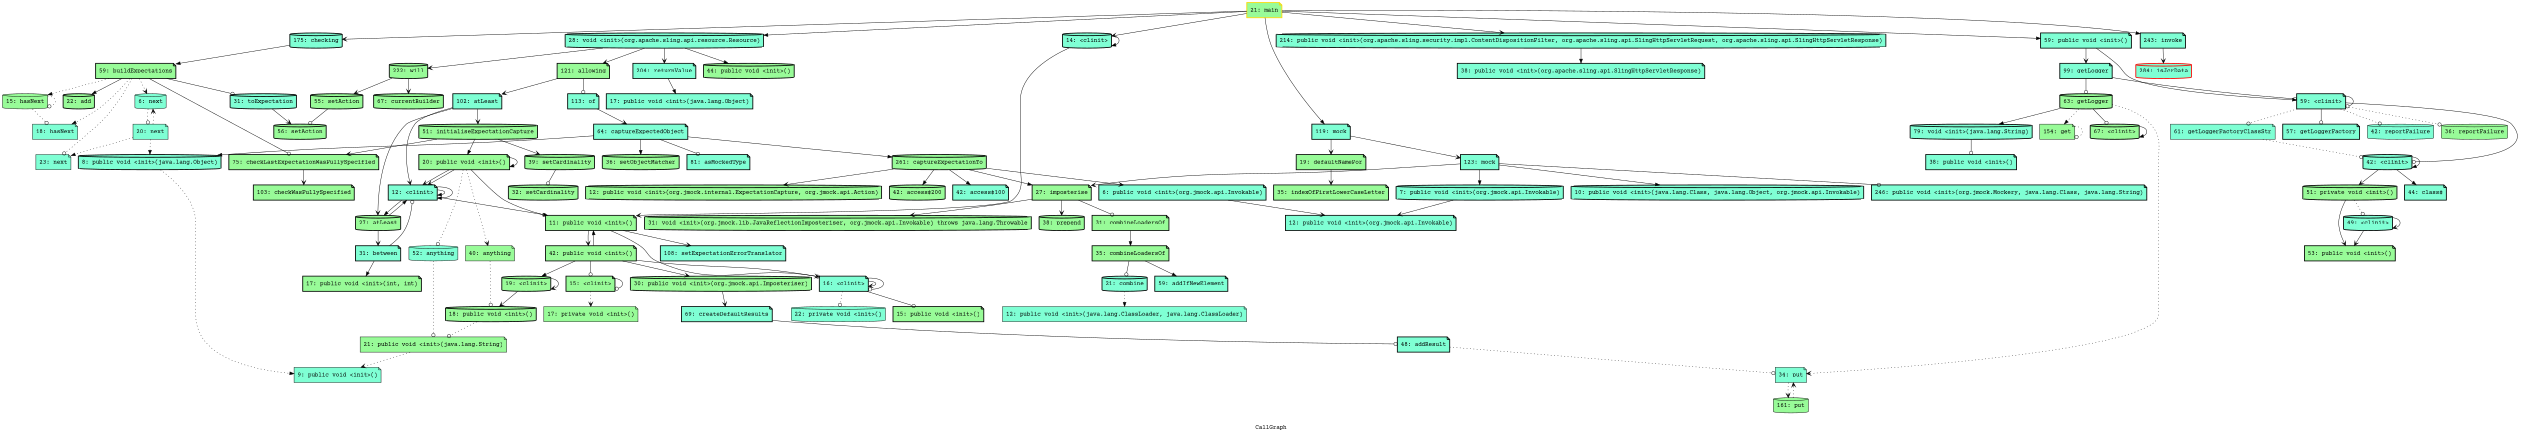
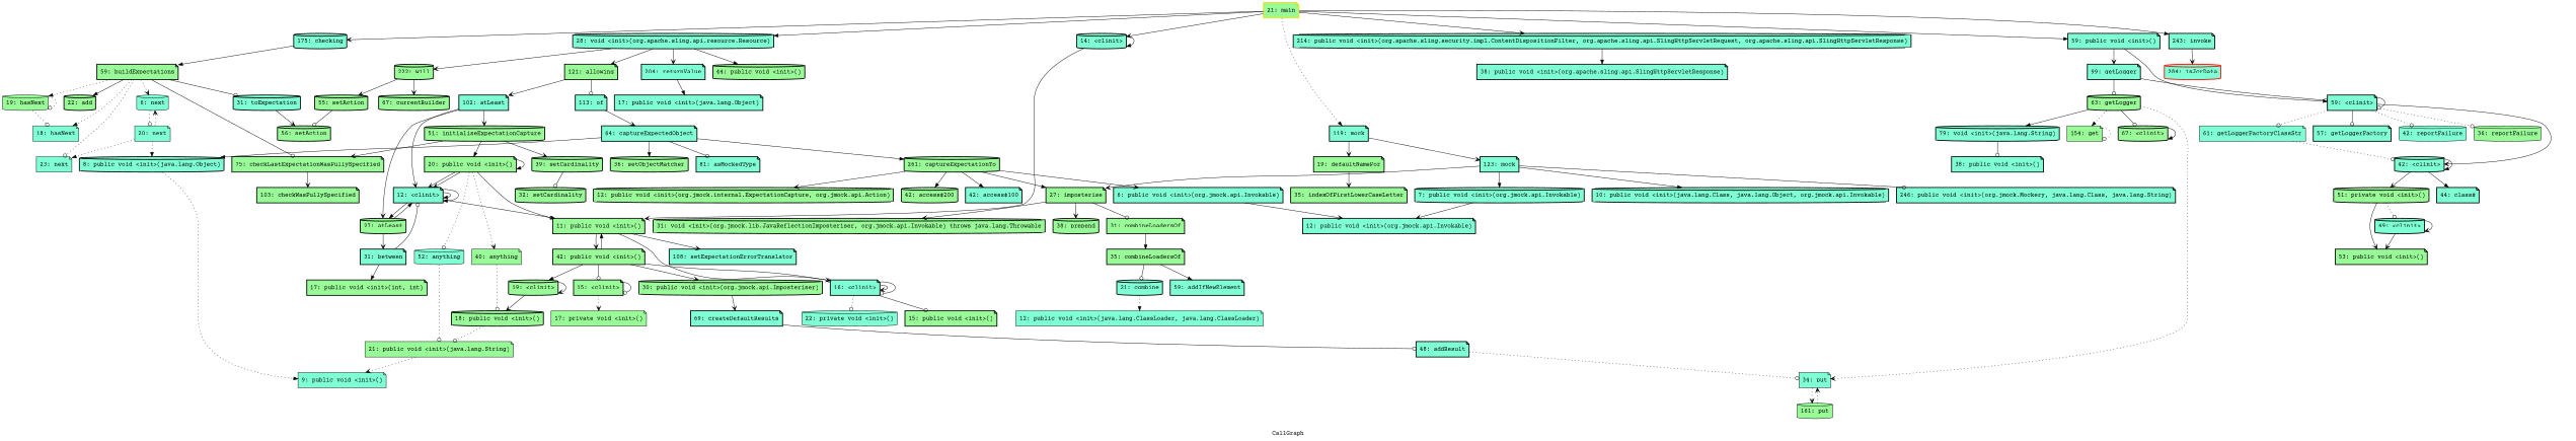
  digraph {
    fontname="Courier Prime"
    label=CallGraph
    node [fillcolor=aquamarine fontname="Courier Prime" shape=note style="bold,filled"]
    edge [arrowhead=vee fontname="Courier Prime"]
    "21: main" [color=gold fillcolor=palegreen]
    "14: <clinit>" [shape=cylinder]
    "175: checking" [shape=cylinder]
    "28: void <init>(org.apache.sling.api.resource.Resource)" [shape=cylinder]
    "119: mock"
    "214: public void <init>(org.apache.sling.security.impl.ContentDispositionFilter, org.apache.sling.api.SlingHttpServletRequest, org.apache.sling.api.SlingHttpServletResponse)" [shape=cylinder]
    "59: public void <init>()"
    "243: invoke"
    "11: public void <init>()" [fillcolor=palegreen]
    "59: buildExpectations" [fillcolor=palegreen]
    n11 [label="204: returnValue"]
    "222: will" [fillcolor=palegreen shape=cylinder]
    "121: allowing" [fillcolor=palegreen]
    "44: public void <init>()" [fillcolor=palegreen shape=cylinder]
    "19: defaultNameFor" [fillcolor=palegreen]
    n16 [label="123: mock"]
    "38: public void <init>(org.apache.sling.api.SlingHttpServletResponse)"
    "59: <clinit>"
    "99: getLogger"
    "284: isJcrData" [color=red shape=cylinder]
    "16: <clinit>"
    "108: setExpectationErrorTranslator"
    "42: public void <init>()" [fillcolor=palegreen]
    "75: checkLastExpectationWasFullySpecified" [fillcolor=palegreen]
    "22: add" [fillcolor=palegreen shape=cylinder]
    "31: toExpectation" [shape=cylinder]
    "23: next" [style=filled]
    "6: next" [shape=cylinder style=filled]
-   "15: hasNext" [fillcolor=palegreen shape=cylinder style=filled]
+   "15: hasNext" [fillcolor=palegreen shape=cylinder style=filled label="19: hasNext"]
    "18: hasNext" [style=filled]
    "17: public void <init>(java.lang.Object)"
    "67: currentBuilder" [fillcolor=palegreen shape=cylinder]
    "55: setAction" [fillcolor=palegreen shape=cylinder]
    "102: atLeast"
    "113: of"
    "35: indexOfFirstLowerCaseLetter" [fillcolor=palegreen]
    "27: imposterise" [fillcolor=palegreen]
    "7: public void <init>(org.jmock.api.Invokable)" [shape=cylinder]
    "10: public void <init>(java.lang.Class, java.lang.Object, org.jmock.api.Invokable)" [shape=cylinder]
    "246: public void <init>(org.jmock.Mockery, java.lang.Class, java.lang.String)"
    "42: <clinit>" [shape=cylinder]
    "61: getLoggerFactoryClassStr" [style=filled]
    "57: getLoggerFactory"
    "42: reportFailure" [shape=cylinder style=filled]
    "36: reportFailure" [fillcolor=palegreen shape=cylinder style=filled]
    "63: getLogger" [fillcolor=palegreen shape=cylinder]
    "22: private void <init>()" [shape=cylinder style=filled]
    "15: public void <init>()" [fillcolor=palegreen]
    "30: public void <init>(org.jmock.api.Imposteriser)" [fillcolor=palegreen shape=cylinder]
    "19: <clinit>" [fillcolor=palegreen shape=cylinder]
    "15: <clinit>" [fillcolor=palegreen]
    "103: checkWasFullySpecified" [fillcolor=palegreen]
    "56: setAction" [fillcolor=palegreen shape=cylinder]
    "20: next" [style=filled]
    "12: <clinit>"
    "51: initialiseExpectationCapture" [fillcolor=palegreen shape=cylinder]
    "27: atLeast" [fillcolor=palegreen shape=cylinder]
    "64: captureExpectedObject"
    "31: void <init>(org.jmock.lib.JavaReflectionImposteriser, org.jmock.api.Invokable) throws java.lang.Throwable" [fillcolor=palegreen shape=cylinder]
    "38: prepend" [fillcolor=palegreen shape=cylinder]
    "31: combineLoadersOf" [fillcolor=palegreen]
    "12: public void <init>(org.jmock.api.Invokable)"
    "51: private void <init>()" [fillcolor=palegreen shape=cylinder]
    "44: class$"
    "67: <clinit>" [fillcolor=palegreen shape=cylinder]
    "34: put" [style=filled]
    "79: void <init>(java.lang.String)" [shape=cylinder]
    "154: get" [fillcolor=palegreen style=filled]
    "69: createDefaultResults"
    "18: public void <init>()" [fillcolor=palegreen shape=cylinder]
    "17: private void <init>()" [fillcolor=palegreen style=filled]
    "8: public void <init>(java.lang.Object)" [shape=cylinder]
    "39: setCardinality" [fillcolor=palegreen shape=cylinder]
    "20: public void <init>()" [fillcolor=palegreen]
    "31: between"
    "81: asMockedType"
    "261: captureExpectationTo" [fillcolor=palegreen shape=cylinder]
    "36: setObjectMatcher" [fillcolor=palegreen shape=cylinder]
    "35: combineLoadersOf" [fillcolor=palegreen]
    "49: <clinit>" [shape=cylinder]
    "53: public void <init>()" [fillcolor=palegreen]
    "161: put" [fillcolor=palegreen shape=cylinder style=filled]
    "38: public void <init>()"
    "48: addResult"
    "21: public void <init>(java.lang.String)" [fillcolor=palegreen style=filled]
    "9: public void <init>()" [style=filled]
    "32: setCardinality" [fillcolor=palegreen shape=cylinder]
    "40: anything" [fillcolor=palegreen style=filled]
    "52: anything" [shape=cylinder style=filled]
    "17: public void <init>(int, int)" [fillcolor=palegreen]
    "6: public void <init>(org.jmock.api.Invokable)"
    "12: public void <init>(org.jmock.internal.ExpectationCapture, org.jmock.api.Action)" [fillcolor=palegreen shape=cylinder]
    "42: access$200" [fillcolor=palegreen shape=cylinder]
    "42: access$100"
    "59: addIfNewElement"
    "21: combine" [shape=cylinder]
    "12: public void <init>(java.lang.ClassLoader, java.lang.ClassLoader)" [style=filled]
    "21: main" -> "14: <clinit>"
    "21: main" -> "175: checking"
    "21: main" -> "28: void <init>(org.apache.sling.api.resource.Resource)" [arrowhead=normal]
-   "21: main" -> "119: mock" [arrowhead=normal]
+   "21: main" -> "119: mock" [arrowhead=normal style=dotted]
    "21: main" -> "214: public void <init>(org.apache.sling.security.impl.ContentDispositionFilter, org.apache.sling.api.SlingHttpServletRequest, org.apache.sling.api.SlingHttpServletResponse)"
    "21: main" -> "59: public void <init>()" [arrowhead=normal]
    "21: main" -> "243: invoke" [arrowhead=normal]
    "14: <clinit>" -> "14: <clinit>" [arrowhead=normal]
    "14: <clinit>" -> "11: public void <init>()"
    "175: checking" -> "59: buildExpectations" [arrowhead=normal]
    "28: void <init>(org.apache.sling.api.resource.Resource)" -> n11
    "28: void <init>(org.apache.sling.api.resource.Resource)" -> "222: will"
    "28: void <init>(org.apache.sling.api.resource.Resource)" -> "121: allowing"
    "28: void <init>(org.apache.sling.api.resource.Resource)" -> "44: public void <init>()" [arrowhead=normal]
    "119: mock" -> "19: defaultNameFor"
    "119: mock" -> n16
    "214: public void <init>(org.apache.sling.security.impl.ContentDispositionFilter, org.apache.sling.api.SlingHttpServletRequest, org.apache.sling.api.SlingHttpServletResponse)" -> "38: public void <init>(org.apache.sling.api.SlingHttpServletResponse)" [arrowhead=normal]
    "59: public void <init>()" -> "59: <clinit>" [arrowhead=normal]
    "59: public void <init>()" -> "99: getLogger"
    "243: invoke" -> "284: isJcrData"
    "11: public void <init>()" -> "16: <clinit>" [arrowhead=odot]
    "11: public void <init>()" -> "108: setExpectationErrorTranslator"
    "11: public void <init>()" -> "42: public void <init>()"
    "59: buildExpectations" -> "75: checkLastExpectationWasFullySpecified" [arrowhead=odot]
    "59: buildExpectations" -> "22: add" [arrowhead=normal]
    "59: buildExpectations" -> "31: toExpectation" [arrowhead=odot]
    "59: buildExpectations" -> "23: next" [arrowhead=odot style=dotted]
    "59: buildExpectations" -> "6: next" [style=dotted]
    "59: buildExpectations" -> "15: hasNext" [arrowhead=normal style=dotted]
    "59: buildExpectations" -> "18: hasNext" [arrowhead=normal style=dotted]
    n11 -> "17: public void <init>(java.lang.Object)" [arrowhead=normal]
    "222: will" -> "67: currentBuilder"
    "222: will" -> "55: setAction"
    "121: allowing" -> "102: atLeast"
    "121: allowing" -> "113: of" [arrowhead=odot]
    "19: defaultNameFor" -> "35: indexOfFirstLowerCaseLetter"
    n16 -> "27: imposterise"
    n16 -> "7: public void <init>(org.jmock.api.Invokable)" [arrowhead=normal]
    n16 -> "10: public void <init>(java.lang.Class, java.lang.Object, org.jmock.api.Invokable)" [arrowhead=normal]
    n16 -> "246: public void <init>(org.jmock.Mockery, java.lang.Class, java.lang.String)" [arrowhead=odot]
    "59: <clinit>" -> "59: <clinit>" [arrowhead=odot]
-   "59: <clinit>" -> "42: <clinit>" [arrowhead=odot]
+   "59: <clinit>" -> "42: <clinit>"
    "59: <clinit>" -> "61: getLoggerFactoryClassStr" [arrowhead=odot style=dotted]
    "59: <clinit>" -> "57: getLoggerFactory" [arrowhead=odot]
    "59: <clinit>" -> "42: reportFailure" [arrowhead=odot style=dotted]
    "59: <clinit>" -> "36: reportFailure" [arrowhead=odot style=dotted]
    "99: getLogger" -> "59: <clinit>" [arrowhead=odot]
    "99: getLogger" -> "63: getLogger" [arrowhead=odot]
    "16: <clinit>" -> "16: <clinit>"
    "16: <clinit>" -> "16: <clinit>" [arrowhead=odot]
    "16: <clinit>" -> "22: private void <init>()" [arrowhead=odot style=dotted]
    "16: <clinit>" -> "15: public void <init>()" [arrowhead=odot]
    "42: public void <init>()" -> "11: public void <init>()" [arrowhead=normal]
    "42: public void <init>()" -> "16: <clinit>"
    "42: public void <init>()" -> "30: public void <init>(org.jmock.api.Imposteriser)"
    "42: public void <init>()" -> "19: <clinit>" [arrowhead=normal]
    "42: public void <init>()" -> "15: <clinit>" [arrowhead=odot]
    "75: checkLastExpectationWasFullySpecified" -> "103: checkWasFullySpecified"
    "31: toExpectation" -> "56: setAction"
    "6: next" -> "20: next" [arrowhead=odot style=dotted]
    "15: hasNext" -> "15: hasNext" [arrowhead=odot style=dotted]
    "15: hasNext" -> "18: hasNext" [arrowhead=odot style=dotted]
    "55: setAction" -> "56: setAction" [arrowhead=odot]
    "102: atLeast" -> "12: <clinit>"
    "102: atLeast" -> "51: initialiseExpectationCapture"
    "102: atLeast" -> "27: atLeast"
    "113: of" -> "64: captureExpectedObject"
    "27: imposterise" -> "31: void <init>(org.jmock.lib.JavaReflectionImposteriser, org.jmock.api.Invokable) throws java.lang.Throwable"
    "27: imposterise" -> "38: prepend"
    "27: imposterise" -> "31: combineLoadersOf" [arrowhead=odot]
    "7: public void <init>(org.jmock.api.Invokable)" -> "12: public void <init>(org.jmock.api.Invokable)"
    "42: <clinit>" -> "42: <clinit>" [arrowhead=normal]
    "42: <clinit>" -> "51: private void <init>()"
    "42: <clinit>" -> "44: class$" [arrowhead=normal]
    "61: getLoggerFactoryClassStr" -> "42: <clinit>" [arrowhead=odot style=dotted]
    "63: getLogger" -> "67: <clinit>" [arrowhead=odot]
    "63: getLogger" -> "34: put" [style=dotted]
    "63: getLogger" -> "79: void <init>(java.lang.String)" [arrowhead=normal]
    "63: getLogger" -> "154: get" [arrowhead=normal style=dotted]
    "30: public void <init>(org.jmock.api.Imposteriser)" -> "69: createDefaultResults"
    "19: <clinit>" -> "19: <clinit>"
    "19: <clinit>" -> "18: public void <init>()"
    "15: <clinit>" -> "15: <clinit>" [arrowhead=odot]
    "15: <clinit>" -> "17: private void <init>()" [style=dotted]
    "20: next" -> "23: next" [arrowhead=normal style=dotted]
    "20: next" -> "6: next" [style=dotted]
    "20: next" -> "8: public void <init>(java.lang.Object)" [arrowhead=normal style=dotted]
    "12: <clinit>" -> "11: public void <init>()" [arrowhead=normal]
    "12: <clinit>" -> "12: <clinit>" [arrowhead=normal]
    "12: <clinit>" -> "12: <clinit>" [arrowhead=normal]
    "12: <clinit>" -> "27: atLeast" [arrowhead=normal]
    "51: initialiseExpectationCapture" -> "75: checkLastExpectationWasFullySpecified"
    "51: initialiseExpectationCapture" -> "39: setCardinality"
    "51: initialiseExpectationCapture" -> "20: public void <init>()" [arrowhead=normal]
    "27: atLeast" -> "12: <clinit>" [arrowhead=normal]
    "27: atLeast" -> "31: between"
    "64: captureExpectedObject" -> "8: public void <init>(java.lang.Object)" [arrowhead=normal]
    "64: captureExpectedObject" -> "81: asMockedType" [arrowhead=odot]
    "64: captureExpectedObject" -> "261: captureExpectationTo" [arrowhead=normal]
    "64: captureExpectedObject" -> "36: setObjectMatcher" [arrowhead=normal]
    "31: combineLoadersOf" -> "35: combineLoadersOf" [arrowhead=normal]
    "51: private void <init>()" -> "49: <clinit>" [arrowhead=odot style=dotted]
    "51: private void <init>()" -> "53: public void <init>()"
    "67: <clinit>" -> "67: <clinit>" [arrowhead=normal]
    "34: put" -> "161: put" [style=dotted]
    "79: void <init>(java.lang.String)" -> "38: public void <init>()" [arrowhead=odot]
    "154: get" -> "154: get" [arrowhead=odot style=dotted]
    "69: createDefaultResults" -> "48: addResult" [arrowhead=odot]
    "18: public void <init>()" -> "21: public void <init>(java.lang.String)" [arrowhead=odot style=dotted]
    "8: public void <init>(java.lang.Object)" -> "9: public void <init>()" [arrowhead=normal style=dotted]
    "39: setCardinality" -> "32: setCardinality" [arrowhead=odot]
    "20: public void <init>()" -> "11: public void <init>()" [arrowhead=odot]
    "20: public void <init>()" -> "12: <clinit>"
    "20: public void <init>()" -> "12: <clinit>"
    "20: public void <init>()" -> "20: public void <init>()" [arrowhead=normal]
    "20: public void <init>()" -> "40: anything" [style=dotted]
    "20: public void <init>()" -> "52: anything" [arrowhead=odot style=dotted]
    "31: between" -> "12: <clinit>" [arrowhead=odot]
    "31: between" -> "17: public void <init>(int, int)" [arrowhead=normal]
    "261: captureExpectationTo" -> "27: imposterise" [arrowhead=normal]
    "261: captureExpectationTo" -> "6: public void <init>(org.jmock.api.Invokable)"
    "261: captureExpectationTo" -> "12: public void <init>(org.jmock.internal.ExpectationCapture, org.jmock.api.Action)"
    "261: captureExpectationTo" -> "42: access$200" [arrowhead=normal]
    "261: captureExpectationTo" -> "42: access$100" [arrowhead=normal]
    "35: combineLoadersOf" -> "59: addIfNewElement" [arrowhead=normal]
    "35: combineLoadersOf" -> "21: combine" [arrowhead=odot]
    "49: <clinit>" -> "49: <clinit>"
    "49: <clinit>" -> "53: public void <init>()"
    "161: put" -> "34: put" [style=dotted]
    "48: addResult" -> "34: put" [arrowhead=odot style=dotted]
    "21: public void <init>(java.lang.String)" -> "9: public void <init>()" [style=dotted]
    "40: anything" -> "18: public void <init>()" [arrowhead=odot style=dotted]
    "52: anything" -> "21: public void <init>(java.lang.String)" [arrowhead=odot style=dotted]
    "6: public void <init>(org.jmock.api.Invokable)" -> "12: public void <init>(org.jmock.api.Invokable)"
    "21: combine" -> "12: public void <init>(java.lang.ClassLoader, java.lang.ClassLoader)" [arrowhead=normal style=dotted]
  }
